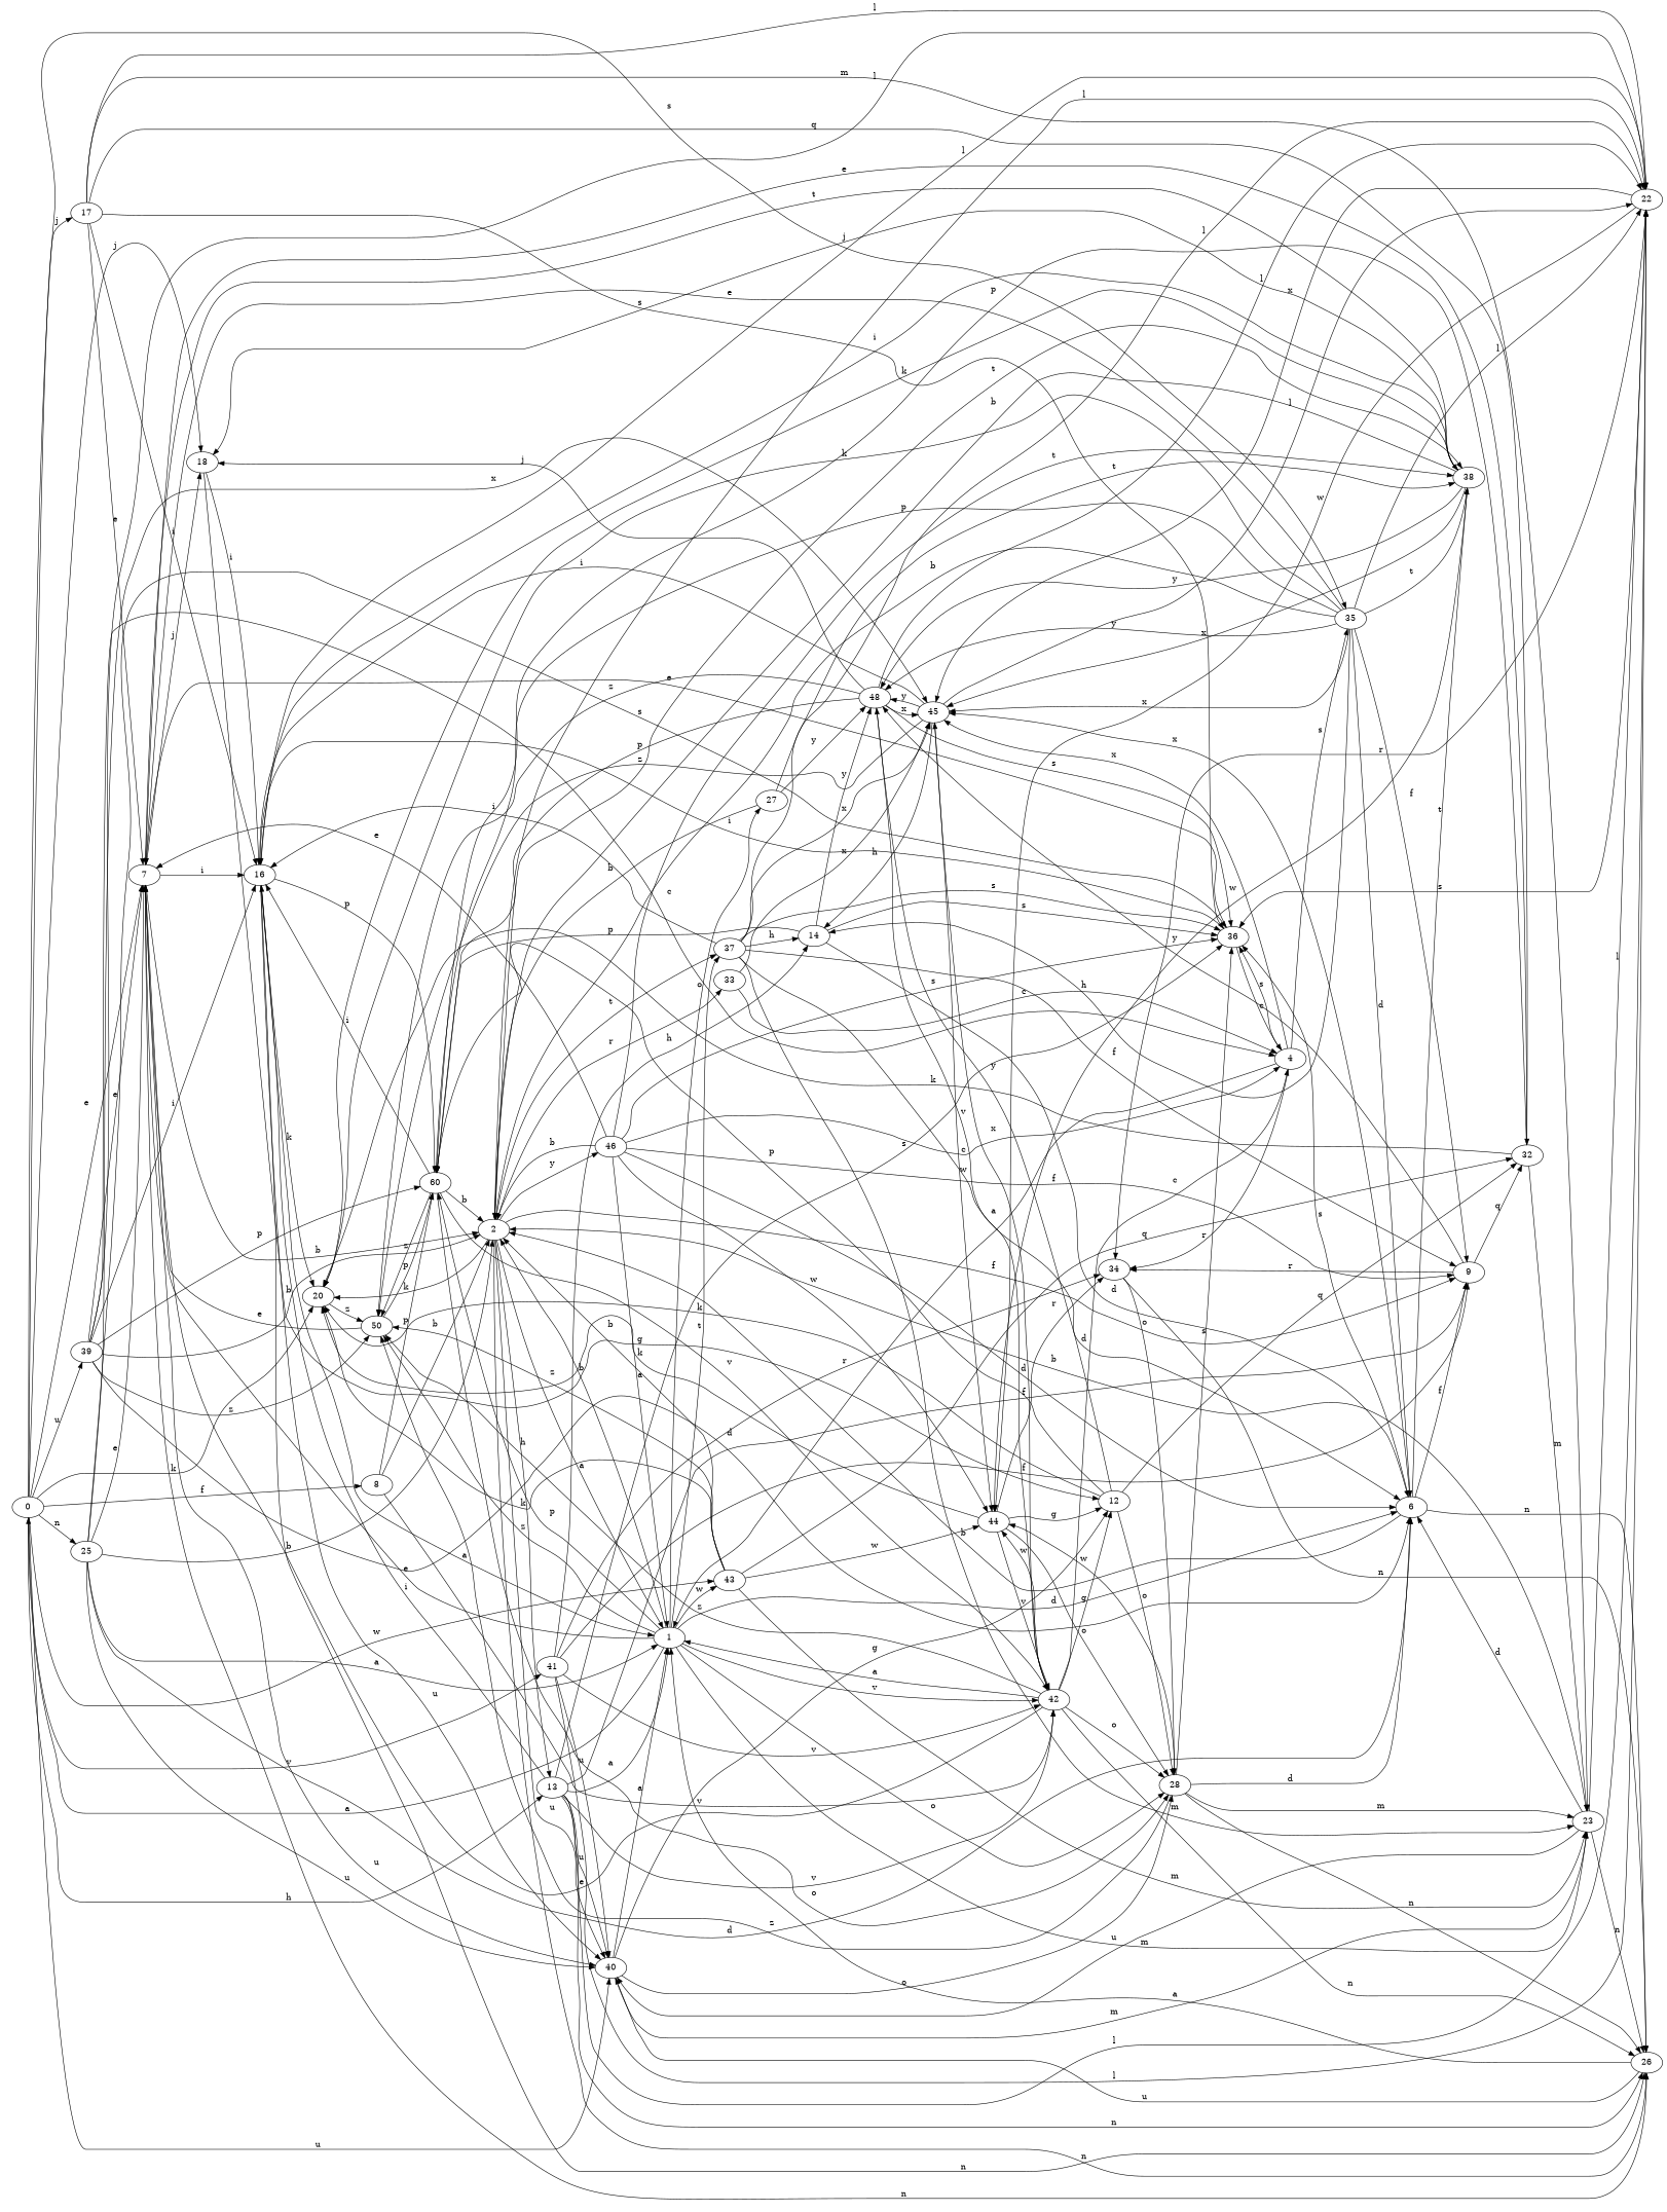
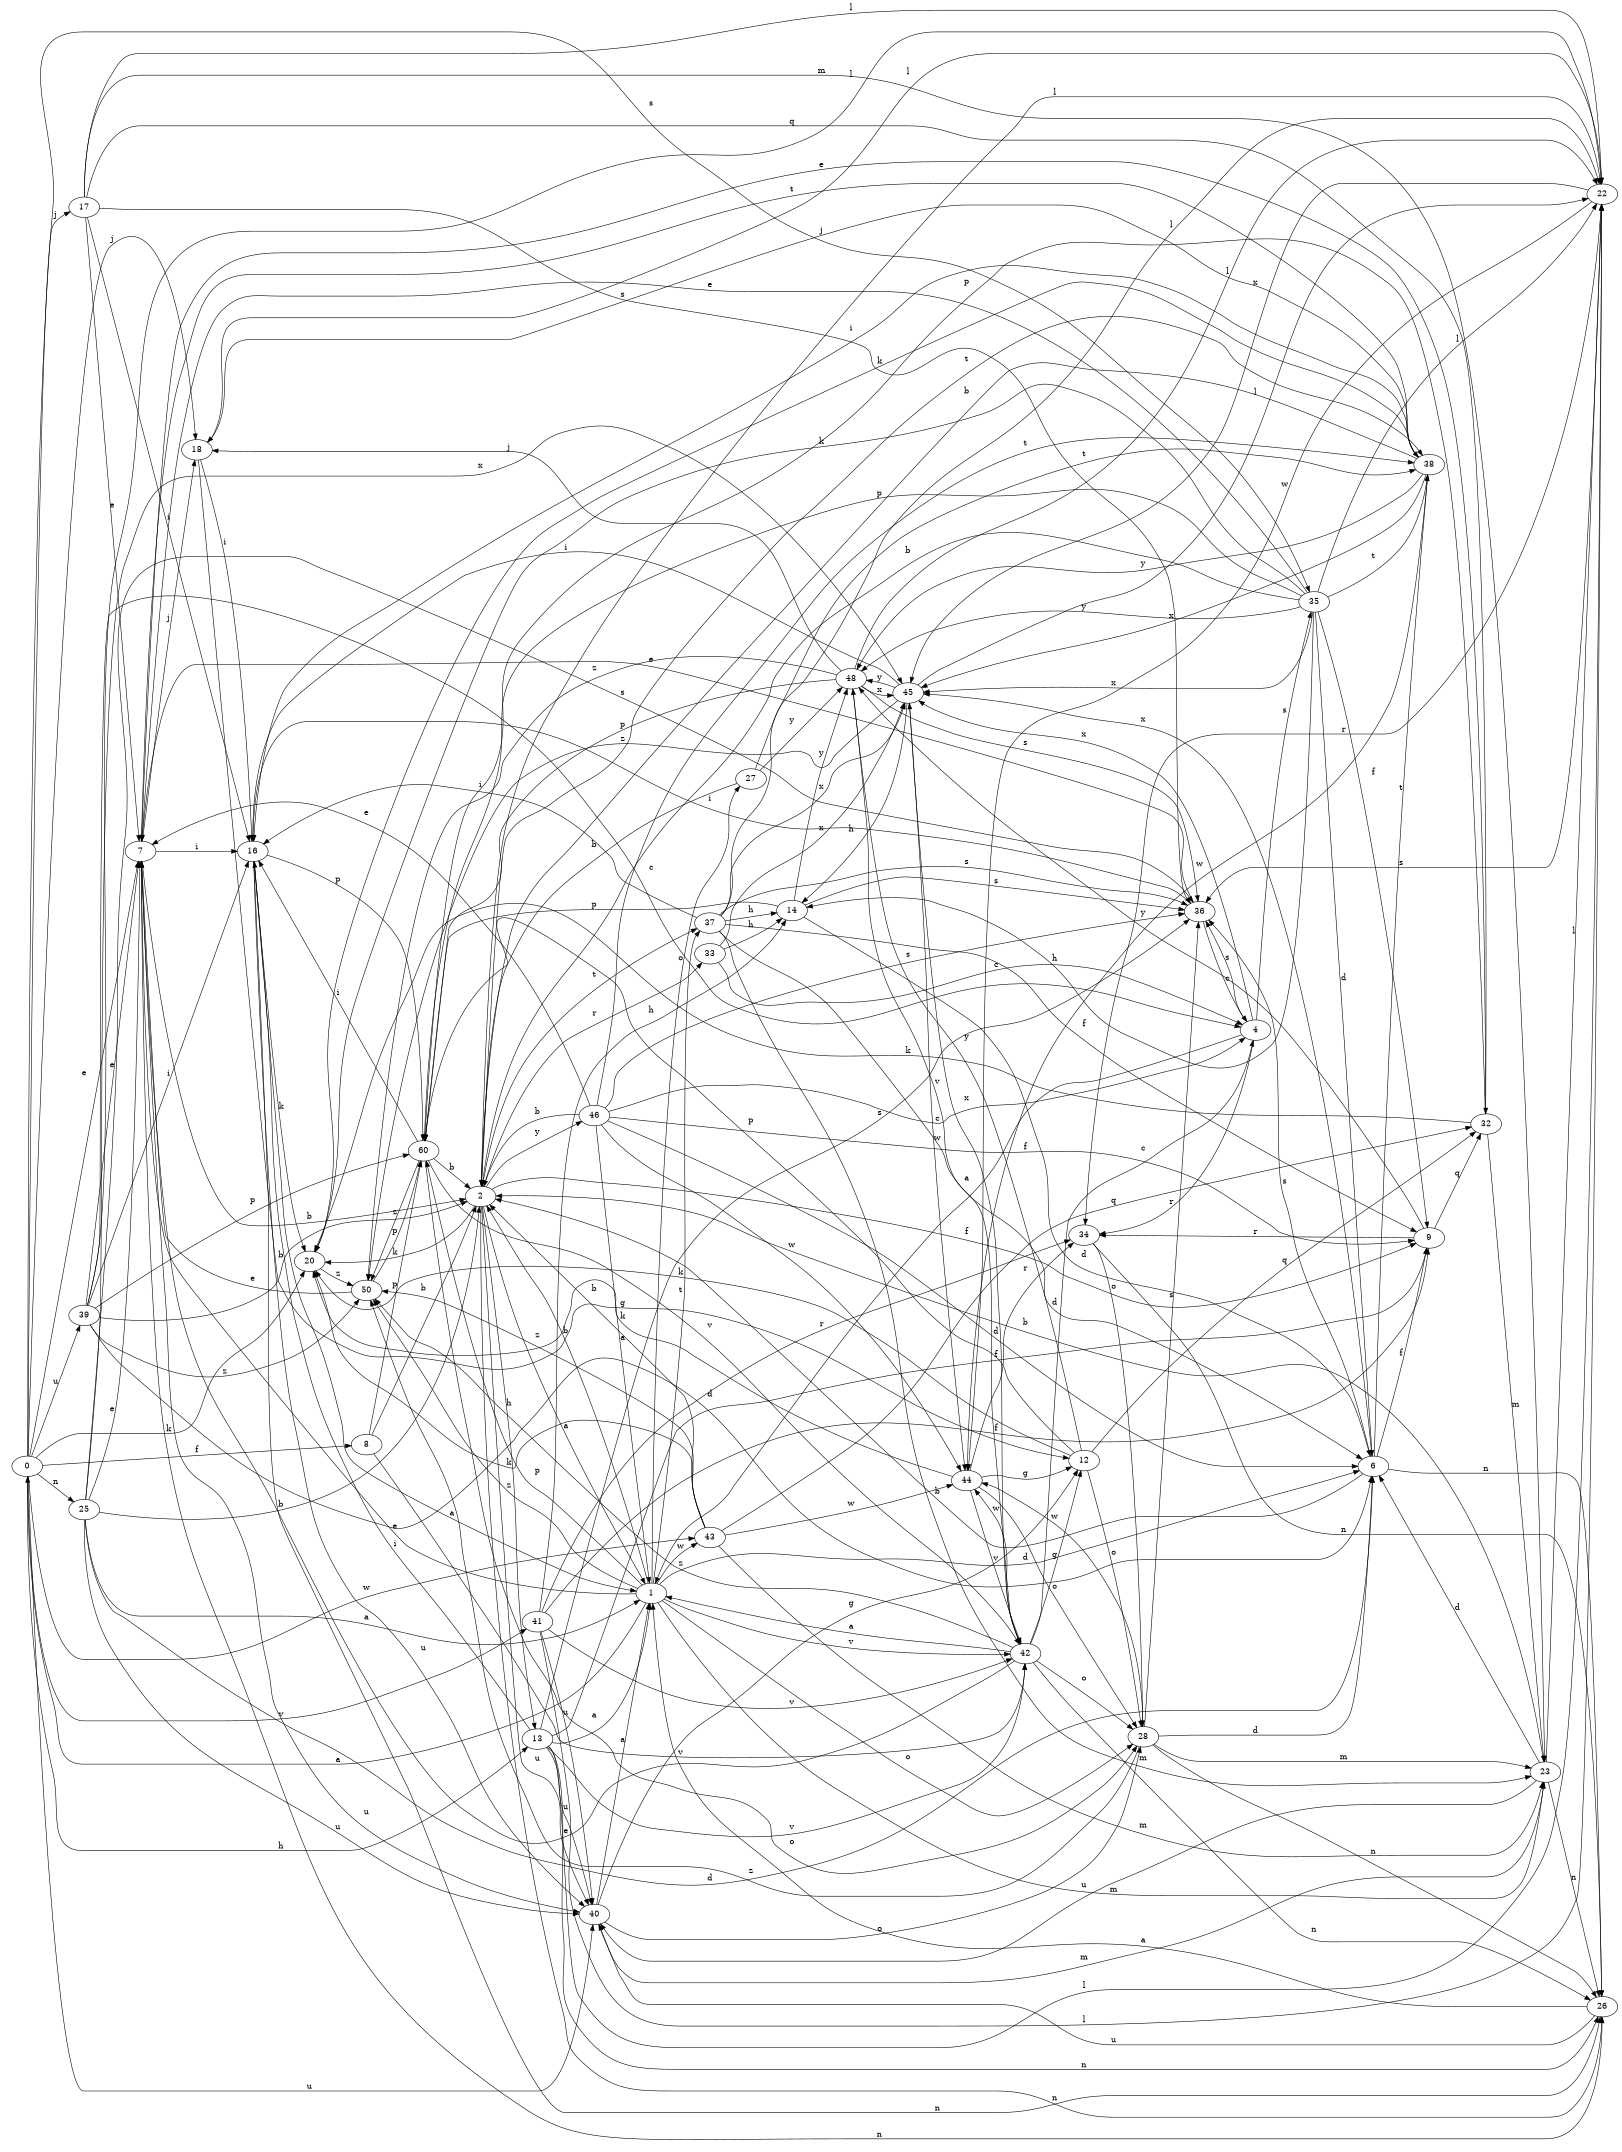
  strict digraph {
    rankdir=LR
    0
    7
    8
    13
    17
    18
    20
    25
    35
    39
    40
    41
    43
    2
    26
    38
    16
    n18 [label=60]
    42
    1
    9
    22
    36
    23
    32
    12
    50
    6
    45
    48
    14
    4
    28
    34
    44
    27
    37
    33
    46
    0 -> 7 [label=e]
    0 -> 8 [label=f]
    0 -> 13 [label=h]
    0 -> 17 [label=j]
    0 -> 18 [label=j]
    0 -> 20 [label=k]
    0 -> 25 [label=n]
    0 -> 35 [label=s]
    0 -> 39 [label=u]
    0 -> 40 [label=u]
    0 -> 41 [label=v]
    0 -> 43 [label=w]
    7 -> 18 [label=j]
    7 -> 40 [label=u]
    7 -> 2 [label=b]
    7 -> 26 [label=n]
    7 -> 38 [label=t]
    7 -> 16 [label=i]
    8 -> 2 [label=b]
    8 -> n18 [label=p]
    8 -> 42 [label=v]
    13 -> 40 [label=u]
    13 -> 26 [label=n]
    13 -> 16 [label=i]
    13 -> 42 [label=v]
    13 -> 1 [label=a]
    13 -> 9 [label=f]
    13 -> 22 [label=l]
    13 -> 36 [label=s]
    17 -> 7 [label=e]
    17 -> 16 [label=i]
    17 -> 22 [label=l]
    17 -> 36 [label=s]
    17 -> 23 [label=m]
    17 -> 32 [label=q]
    18 -> 16 [label=i]
-   16 -> 22 [label=l]
+   18 -> 22 [label=l]
    18 -> 12 [label=g]
    20 -> 50 [label=z]
    25 -> 7 [label=e]
    25 -> 40 [label=u]
    25 -> 2 [label=b]
    25 -> 1 [label=a]
    25 -> 36 [label=s]
    25 -> 6 [label=d]
    25 -> 45 [label=x]
    35 -> 7 [label=e]
    35 -> 20 [label=k]
    35 -> 2 [label=b]
    35 -> 38 [label=t]
    35 -> n18 [label=p]
    35 -> 9 [label=f]
    35 -> 22 [label=l]
    35 -> 6 [label=d]
    35 -> 45 [label=x]
    35 -> 48 [label=y]
    35 -> 14 [label=h]
    39 -> 7 [label=e]
    39 -> 2 [label=b]
    39 -> 16 [label=i]
    39 -> n18 [label=p]
    39 -> 22 [label=l]
    39 -> 50 [label=z]
    39 -> 6 [label=d]
    39 -> 4 [label=c]
    40 -> 1 [label=a]
    40 -> 23 [label=m]
    40 -> 12 [label=g]
    40 -> 28 [label=o]
    41 -> 40 [label=u]
    41 -> 42 [label=v]
    41 -> 9 [label=f]
    41 -> 22 [label=l]
    41 -> 14 [label=h]
    41 -> 34 [label=r]
    43 -> 20 [label=k]
    43 -> 2 [label=b]
    43 -> 23 [label=m]
    43 -> 32 [label=q]
    43 -> 50 [label=z]
    43 -> 44 [label=w]
    2 -> 13 [label=h]
    2 -> 20 [label=k]
    2 -> 40 [label=u]
    2 -> 26 [label=n]
    2 -> 38 [label=t]
    2 -> 1 [label=a]
    2 -> 9 [label=f]
    2 -> 22 [label=l]
    2 -> 37 [label=t]
    2 -> 33 [label=r]
    2 -> 46 [label=y]
    26 -> 40 [label=u]
    26 -> 1 [label=a]
    38 -> 18 [label=j]
    38 -> 20 [label=k]
    38 -> 2 [label=b]
    38 -> 16 [label=i]
    38 -> 45 [label=x]
    38 -> 48 [label=y]
    38 -> 44 [label=w]
    16 -> 20 [label=k]
    16 -> 40 [label=u]
    16 -> 26 [label=n]
    16 -> n18 [label=p]
    16 -> 1 [label=a]
    n18 -> 2 [label=b]
    n18 -> 16 [label=i]
    n18 -> 42 [label=v]
    n18 -> 50 [label=z]
    n18 -> 28 [label=o]
    42 -> 7 [label=e]
    42 -> 26 [label=n]
    42 -> 1 [label=a]
    42 -> 12 [label=g]
    42 -> 50 [label=z]
    42 -> 45 [label=x]
    42 -> 4 [label=c]
    42 -> 28 [label=o]
    42 -> 44 [label=w]
    1 -> 0 [label=a]
    1 -> 7 [label=e]
    1 -> 43 [label=w]
    1 -> 2 [label=b]
    1 -> n18 [label=p]
    1 -> 42 [label=v]
    1 -> 23 [label=m]
    1 -> 50 [label=z]
    1 -> 6 [label=d]
    1 -> 28 [label=o]
    1 -> 27 [label=o]
    1 -> 37 [label=t]
    9 -> 32 [label=q]
    9 -> 48 [label=y]
    9 -> 34 [label=r]
    22 -> 36 [label=s]
    22 -> 45 [label=x]
    22 -> 34 [label=r]
    22 -> 44 [label=w]
    36 -> 7 [label=e]
    36 -> 16 [label=i]
    36 -> 4 [label=c]
    23 -> 40 [label=u]
    23 -> 2 [label=b]
    23 -> 26 [label=n]
    23 -> 22 [label=l]
    23 -> 6 [label=d]
    32 -> 7 [label=e]
    32 -> 20 [label=k]
    32 -> n18 [label=p]
    32 -> 23 [label=m]
    12 -> 20 [label=k]
    12 -> n18 [label=p]
    12 -> 32 [label=q]
    12 -> 48 [label=y]
    12 -> 28 [label=o]
    50 -> 7 [label=e]
    50 -> n18 [label=p]
    6 -> 2 [label=b]
    6 -> 26 [label=n]
    6 -> 38 [label=t]
    6 -> 9 [label=f]
    6 -> 36 [label=s]
    6 -> 45 [label=x]
    45 -> 16 [label=i]
    45 -> 22 [label=l]
    45 -> 50 [label=z]
    45 -> 48 [label=y]
    45 -> 14 [label=h]
    45 -> 44 [label=w]
    48 -> 18 [label=j]
    48 -> n18 [label=p]
    48 -> 42 [label=v]
    48 -> 22 [label=l]
    48 -> 36 [label=s]
    48 -> 50 [label=z]
    48 -> 45 [label=x]
    14 -> n18 [label=p]
    14 -> 36 [label=s]
    14 -> 6 [label=d]
    14 -> 48 [label=y]
    4 -> 35 [label=s]
    4 -> 1 [label=a]
    4 -> 36 [label=s]
    4 -> 45 [label=x]
    4 -> 34 [label=r]
    28 -> 26 [label=n]
    28 -> 36 [label=s]
    28 -> 23 [label=m]
    28 -> 50 [label=z]
    28 -> 6 [label=d]
    28 -> 44 [label=w]
    34 -> 26 [label=n]
    34 -> 28 [label=o]
    44 -> 20 [label=k]
    44 -> 42 [label=v]
    44 -> 12 [label=g]
    44 -> 28 [label=o]
    44 -> 34 [label=r]
    27 -> 2 [label=b]
    27 -> 38 [label=t]
    27 -> 48 [label=y]
    37 -> 16 [label=i]
    37 -> 9 [label=f]
    37 -> 22 [label=l]
    37 -> 36 [label=s]
    37 -> 23 [label=m]
    37 -> 6 [label=d]
    37 -> 45 [label=x]
    37 -> 14 [label=h]
    33 -> 45 [label=x]
+   33 -> 14 [label=h]
    33 -> 4 [label=c]
    46 -> 7 [label=e]
    46 -> 2 [label=b]
    46 -> 38 [label=t]
    46 -> 1 [label=a]
    46 -> 9 [label=f]
    46 -> 36 [label=s]
    46 -> 6 [label=d]
    46 -> 4 [label=c]
    46 -> 44 [label=w]
  }
